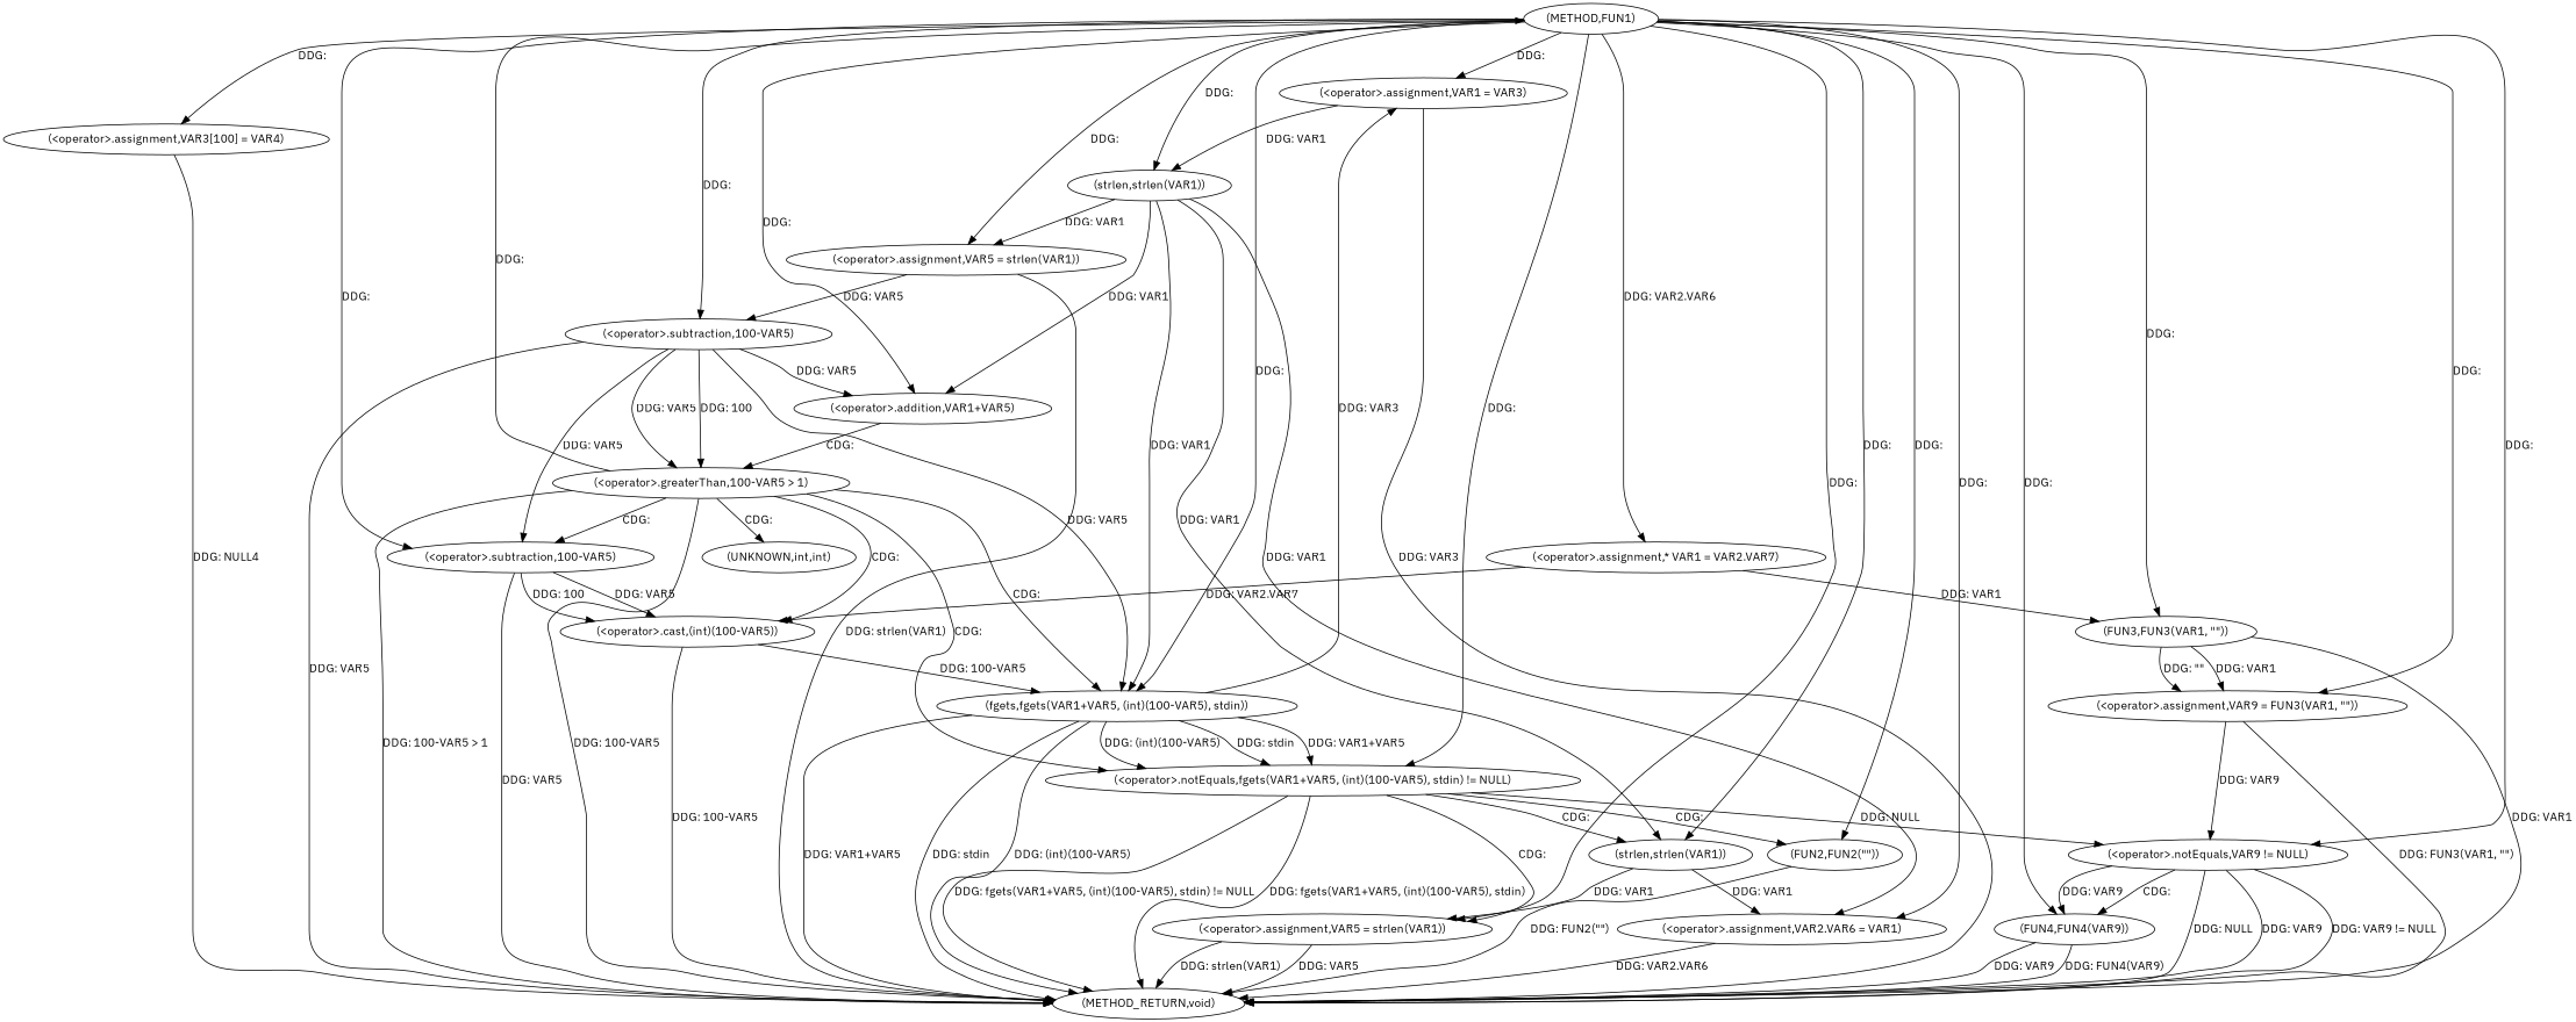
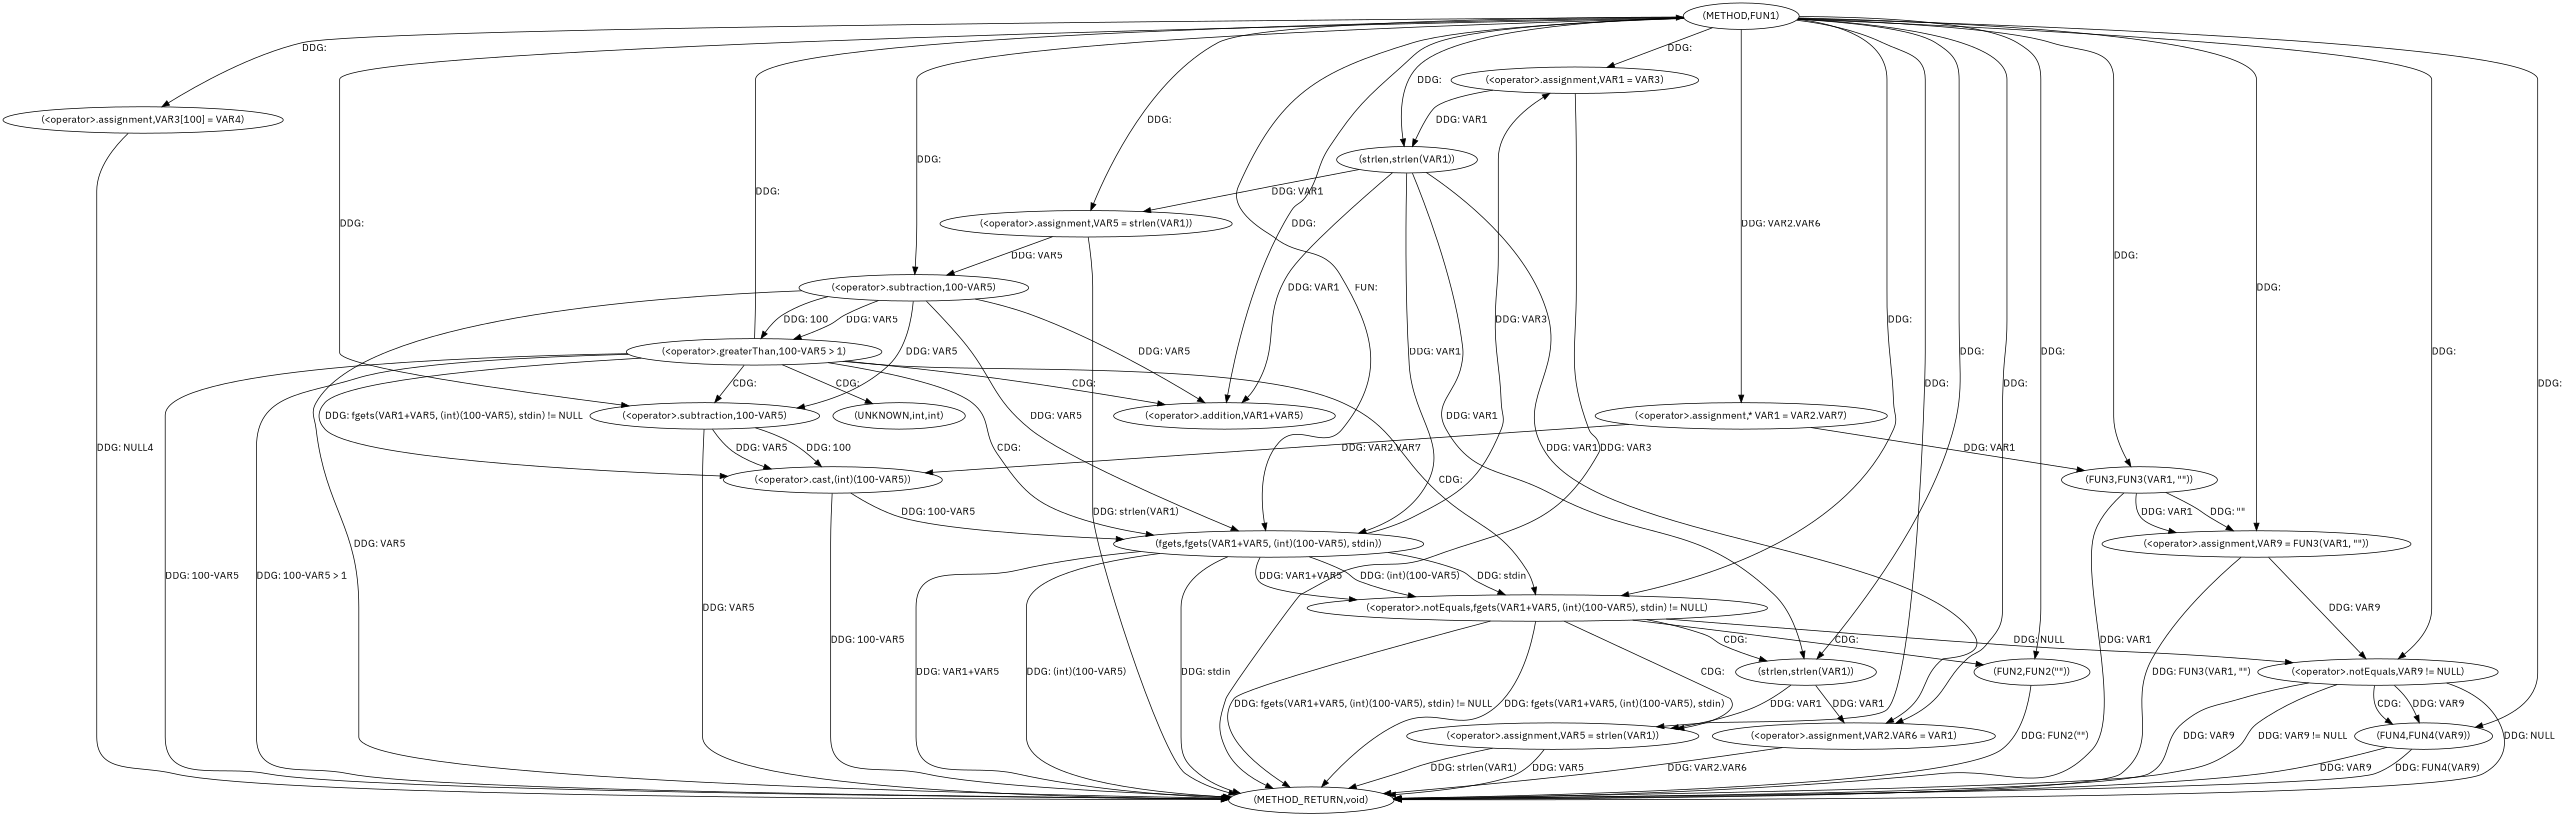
  digraph {
    fontname="IBM Plex Sans"
    node [fontname="IBM Plex Sans"]
    edge [fontname="IBM Plex Sans"]
    n1 [label="(METHOD,FUN1)"]
    n2 [label="(<operator>.assignment,VAR3[100] = VAR4)"]
    n3 [label="(<operator>.assignment,VAR1 = VAR3)"]
    n4 [label="(<operator>.assignment,VAR5 = strlen(VAR1))"]
    n5 [label="(strlen,strlen(VAR1))"]
    n6 [label="(<operator>.subtraction,100-VAR5)"]
    n7 [label="(<operator>.notEquals,fgets(VAR1+VAR5, (int)(100-VAR5), stdin) != NULL)"]
    n8 [label="(fgets,fgets(VAR1+VAR5, (int)(100-VAR5), stdin))"]
    n9 [label="(<operator>.addition,VAR1+VAR5)"]
    n10 [label="(<operator>.subtraction,100-VAR5)"]
    n11 [label="(<operator>.assignment,VAR5 = strlen(VAR1))"]
    n12 [label="(strlen,strlen(VAR1))"]
    n13 [label="(FUN2,FUN2(\"\"))"]
    n14 [label="(<operator>.assignment,VAR2.VAR6 = VAR1)"]
    n15 [label="(<operator>.assignment,* VAR1 = VAR2.VAR7)"]
    n16 [label="(<operator>.assignment,VAR9 = FUN3(VAR1, \"\"))"]
    n17 [label="(FUN3,FUN3(VAR1, \"\"))"]
    n18 [label="(<operator>.notEquals,VAR9 != NULL)"]
    n19 [label="(FUN4,FUN4(VAR9))"]
    n20 [label="(METHOD_RETURN,void)"]
    n21 [label="(<operator>.greaterThan,100-VAR5 > 1)"]
    n22 [label="(<operator>.cast,(int)(100-VAR5))"]
    n23 [label="(UNKNOWN,int,int)"]
    n1 -> n2 [label="DDG: "]
    n1 -> n3 [label="DDG: "]
    n1 -> n4 [label="DDG: "]
    n1 -> n5 [label="DDG: "]
    n1 -> n6 [label="DDG: "]
    n1 -> n7 [label="DDG: "]
-   n1 -> n8 [label="DDG: "]
+   n1 -> n8 [label="FUN: "]
    n1 -> n9 [label="DDG: "]
    n1 -> n10 [label="DDG: "]
    n1 -> n11 [label="DDG: "]
    n1 -> n12 [label="DDG: "]
    n1 -> n13 [label="DDG: "]
    n1 -> n14 [label="DDG: "]
    n1 -> n15 [label="DDG: VAR2.VAR6"]
    n1 -> n16 [label="DDG: "]
    n1 -> n17 [label="DDG: "]
    n1 -> n18 [label="DDG: "]
    n1 -> n19 [label="DDG: "]
    n2 -> n20 [label="DDG: NULL4"]
    n3 -> n5 [label="DDG: VAR1"]
    n3 -> n20 [label="DDG: VAR3"]
    n4 -> n6 [label="DDG: VAR5"]
    n4 -> n20 [label="DDG: strlen(VAR1)"]
    n5 -> n4 [label="DDG: VAR1"]
    n5 -> n8 [label="DDG: VAR1"]
    n5 -> n9 [label="DDG: VAR1"]
    n5 -> n12 [label="DDG: VAR1"]
    n5 -> n14 [label="DDG: VAR1"]
    n6 -> n8 [label="DDG: VAR5"]
    n6 -> n9 [label="DDG: VAR5"]
    n6 -> n10 [label="DDG: VAR5"]
    n6 -> n20 [label="DDG: VAR5"]
    n6 -> n21 [label="DDG: 100"]
    n6 -> n21 [label="DDG: VAR5"]
    n7 -> n11 [label="CDG: "]
    n7 -> n12 [label="CDG: "]
    n7 -> n13 [label="CDG: "]
    n7 -> n18 [label="DDG: NULL"]
    n7 -> n20 [label="DDG: fgets(VAR1+VAR5, (int)(100-VAR5), stdin) != NULL"]
    n7 -> n20 [label="DDG: fgets(VAR1+VAR5, (int)(100-VAR5), stdin)"]
    n8 -> n3 [label="DDG: VAR3"]
    n8 -> n7 [label="DDG: VAR1+VAR5"]
    n8 -> n7 [label="DDG: (int)(100-VAR5)"]
    n8 -> n7 [label="DDG: stdin"]
    n8 -> n20 [label="DDG: VAR1+VAR5"]
    n8 -> n20 [label="DDG: (int)(100-VAR5)"]
    n8 -> n20 [label="DDG: stdin"]
    n10 -> n20 [label="DDG: VAR5"]
    n10 -> n22 [label="DDG: 100"]
    n10 -> n22 [label="DDG: VAR5"]
    n11 -> n20 [label="DDG: strlen(VAR1)"]
    n11 -> n20 [label="DDG: VAR5"]
    n12 -> n11 [label="DDG: VAR1"]
    n12 -> n14 [label="DDG: VAR1"]
    n13 -> n20 [label="DDG: FUN2(\"\")"]
    n14 -> n20 [label="DDG: VAR2.VAR6"]
    n15 -> n17 [label="DDG: VAR1"]
    n15 -> n22 [label="DDG: VAR2.VAR7"]
    n16 -> n18 [label="DDG: VAR9"]
    n16 -> n20 [label="DDG: FUN3(VAR1, \"\")"]
    n17 -> n16 [label="DDG: VAR1"]
    n17 -> n16 [label="DDG: \"\""]
    n17 -> n20 [label="DDG: VAR1"]
    n18 -> n19 [label="DDG: VAR9"]
    n18 -> n19 [label="CDG: "]
    n18 -> n20 [label="DDG: NULL"]
    n18 -> n20 [label="DDG: VAR9"]
    n18 -> n20 [label="DDG: VAR9 != NULL"]
    n19 -> n20 [label="DDG: VAR9"]
    n19 -> n20 [label="DDG: FUN4(VAR9)"]
    n21 -> n1 [label="DDG: "]
    n21 -> n7 [label="CDG: "]
    n21 -> n8 [label="CDG: "]
-   n9 -> n21 [label="CDG: "]
+   n21 -> n9 [label="CDG: "]
    n21 -> n10 [label="CDG: "]
    n21 -> n20 [label="DDG: 100-VAR5 > 1"]
    n21 -> n20 [label="DDG: 100-VAR5"]
-   n21 -> n22 [label="CDG: "]
+   n21 -> n22 [label="DDG: fgets(VAR1+VAR5, (int)(100-VAR5), stdin) != NULL"]
    n21 -> n23 [label="CDG: "]
    n22 -> n8 [label="DDG: 100-VAR5"]
    n22 -> n20 [label="DDG: 100-VAR5"]
  }
